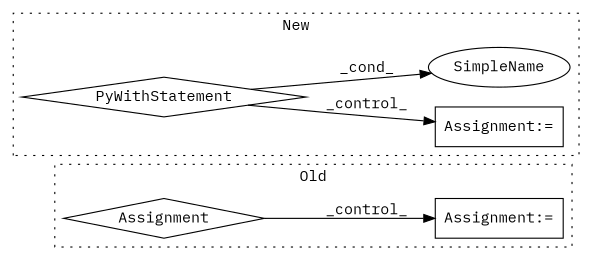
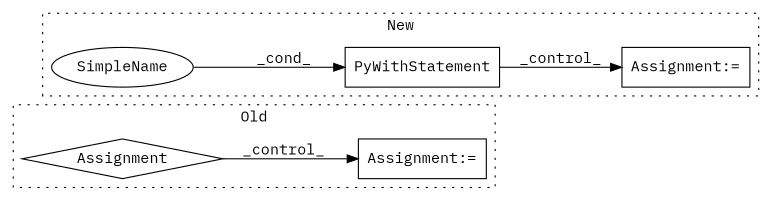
  digraph {
    fontname="IBM Plex Mono"
    rankdir=LR
    node [a=7 fontname="IBM Plex Mono" shape=diamond]
    edge [fontname="IBM Plex Mono"]
    n1 [a=54 l=4 label=Assignment s=1418]
    n2 [l=1 label="Assignment:=" s=1435 shape=box]
-   n3 [a=104 l="10,2" label=PyWithStatement s="1715,1751"]
+   n3 [a=104 l="10,2" label=PyWithStatement s="1715,1751" shape=box]
    n4 [l=3 label="Assignment:=" s=1772 shape=box]
    n5 [a=42 label=SimpleName shape=ellipse]
    subgraph cluster_1 {
      label=Old
      style=dotted
      n1
      n2
    }
    subgraph cluster_2 {
      label=New
      style=dotted
      n3
      n4
      n5
    }
    n1 -> n2 [label=_control_]
    n3 -> n4 [label=_control_]
-   n3 -> n5 [label=_cond_]
+   n5 -> n3 [label=_cond_]
  }
